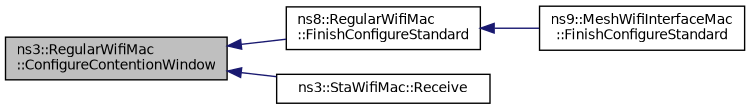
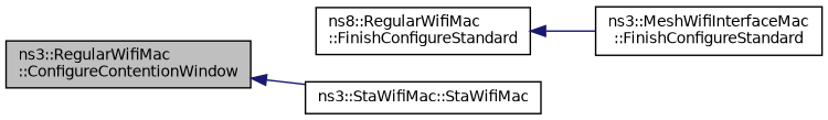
  digraph {
    rankdir=LR
    node [color=black fillcolor=white fontname=Helvetica fontsize=10 shape=record style=filled]
    edge [color=midnightblue dir=back fontname=Helvetica fontsize=10 labelfontname=Helvetica labelfontsize=10 style=solid]
    n1 [fillcolor=grey75 fontcolor=black height=0.2 label="ns3::RegularWifiMac\l::ConfigureContentionWindow" width=0.4]
    n2 [height=0.2 label="ns8::RegularWifiMac\l::FinishConfigureStandard" width=0.4]
-   n3 [height=0.2 label="ns3::StaWifiMac::Receive" width=0.4]
-   n4 [height=0.2 label="ns9::MeshWifiInterfaceMac\l::FinishConfigureStandard" width=0.4]
-   n1 -> n2
+   n3 [height=0.2 label="ns3::StaWifiMac::StaWifiMac" width=0.4]
+   n4 [height=0.2 label="ns3::MeshWifiInterfaceMac\l::FinishConfigureStandard" width=0.4]
    n1 -> n3
    n2 -> n4
  }
